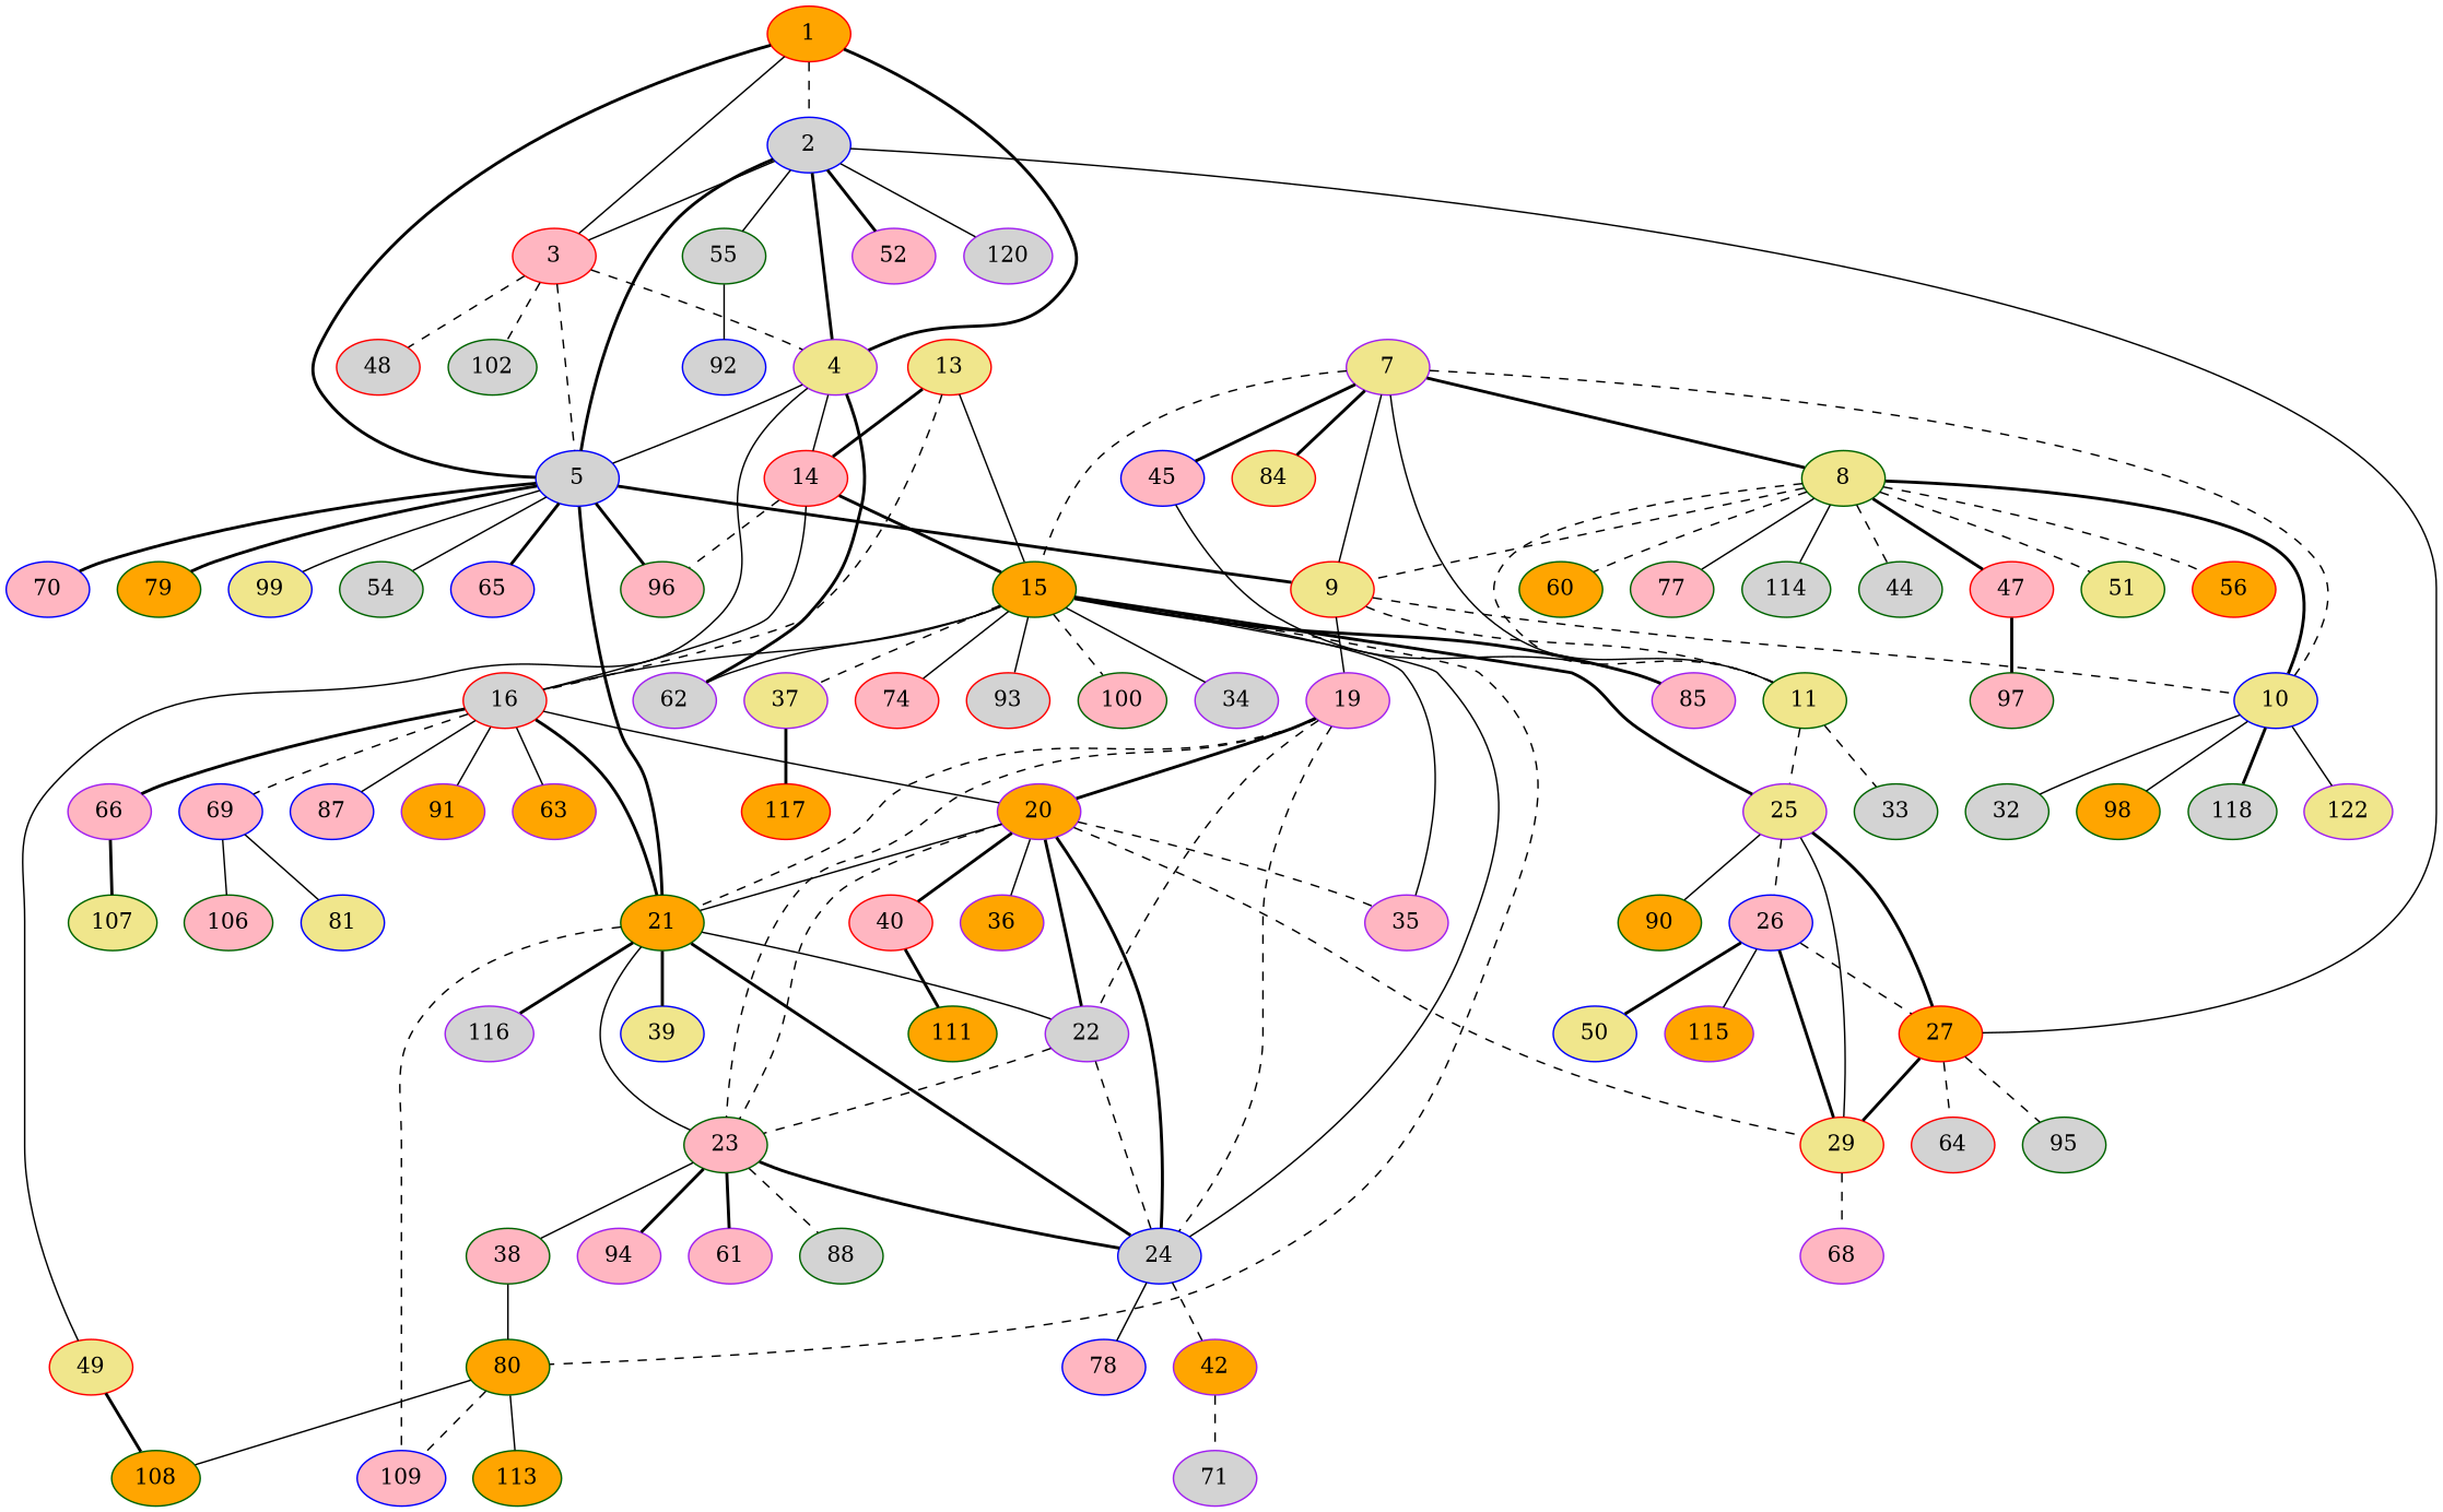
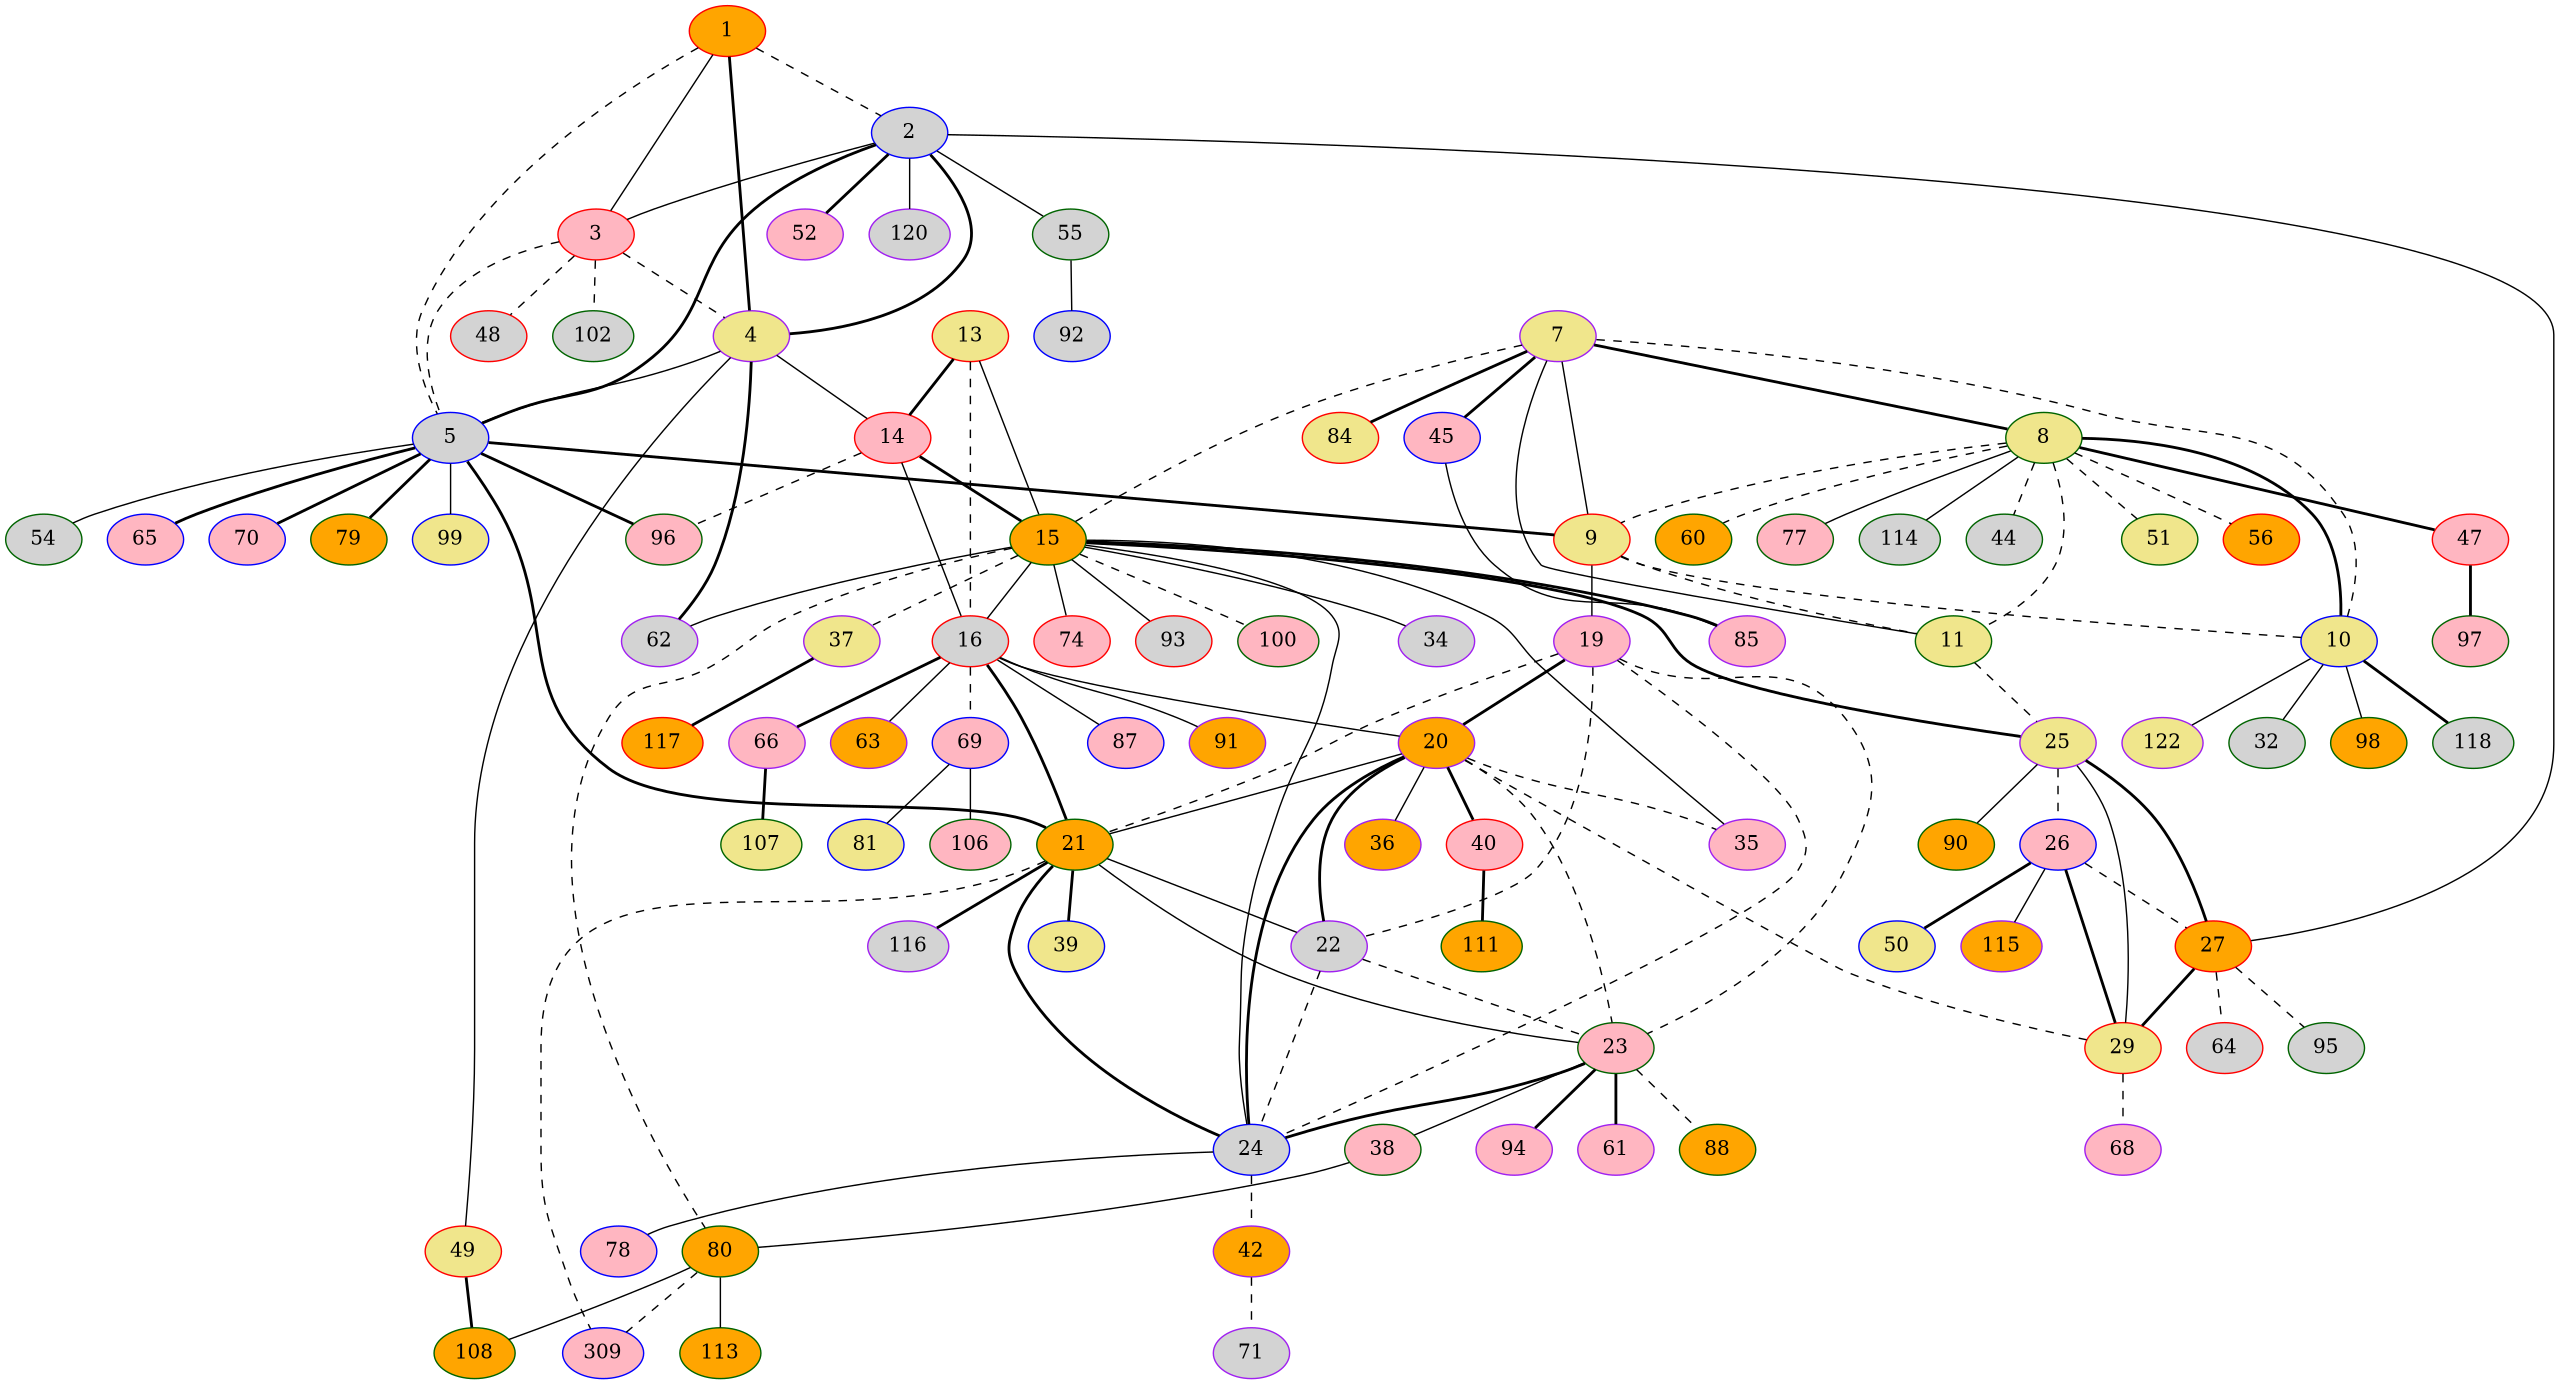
  graph {
    node [color=darkgreen fillcolor=lightpink style=filled]
    edge [style=solid]
    2 [color=blue fillcolor=lightgrey super="+112"]
    3 [color=red super="+101"]
    4 [color=purple fillcolor=khaki super="+6"]
    5 [color=blue fillcolor=lightgrey super="+76"]
    27 [color=red fillcolor=orange super="+28"]
    52 [color=purple]
    55 [fillcolor=lightgrey]
    120 [color=purple fillcolor=lightgrey]
    1 [color=red fillcolor=orange]
    48 [color=red fillcolor=lightgrey]
    102 [fillcolor=lightgrey]
    14 [color=red super="+105"]
    49 [color=red fillcolor=khaki super="+89"]
    62 [color=purple fillcolor=lightgrey]
    9 [color=red fillcolor=khaki super="+67"]
    21 [fillcolor=orange super="+104"]
    54 [fillcolor=lightgrey]
    65 [color=blue]
    70 [color=blue]
    79 [fillcolor=orange]
    96
    99 [color=blue fillcolor=khaki]
    29 [color=red fillcolor=khaki super="+86"]
    64 [color=red fillcolor=lightgrey]
    95 [fillcolor=lightgrey]
    92 [color=blue fillcolor=lightgrey]
    15 [fillcolor=orange super="+18"]
    16 [color=red fillcolor=lightgrey super="+17"]
    108 [fillcolor=orange]
    10 [color=blue fillcolor=khaki super="+12"]
    11 [fillcolor=khaki super="+83"]
    19 [color=purple super="+72"]
    24 [color=blue fillcolor=lightgrey super="+59"]
    22 [color=purple fillcolor=lightgrey]
    23 [super="+110"]
    39 [color=blue fillcolor=khaki]
-   109 [color=blue]
+   109 [color=blue label=309]
    116 [color=purple fillcolor=lightgrey]
    8 [fillcolor=khaki super="+41"]
    44 [fillcolor=lightgrey]
    47 [color=red]
    51 [fillcolor=khaki]
    56 [color=red fillcolor=orange]
    60 [fillcolor=orange]
    77
    114 [fillcolor=lightgrey]
    7 [color=purple fillcolor=khaki]
    45 [color=blue super="+73"]
    84 [color=red fillcolor=khaki]
    32 [fillcolor=lightgrey]
    98 [fillcolor=orange]
    118 [fillcolor=lightgrey]
    122 [color=purple fillcolor=khaki]
    25 [color=purple fillcolor=khaki super="+30"]
-   33 [fillcolor=lightgrey super="+103"]
    34 [color=purple fillcolor=lightgrey]
    35 [color=purple]
    37 [color=purple fillcolor=khaki]
    74 [color=red]
    80 [fillcolor=orange super="+82"]
    85 [color=purple]
    93 [color=red fillcolor=lightgrey]
    100
    97
    20 [color=purple fillcolor=orange super="+31"]
    26 [color=blue super="+53"]
    90 [fillcolor=orange super="+121"]
    13 [color=red fillcolor=khaki]
    63 [color=purple fillcolor=orange super="+75"]
    66 [color=purple]
    69 [color=blue super="+119"]
    87 [color=blue]
    91 [color=purple fillcolor=orange]
    42 [color=purple fillcolor=orange super="+43"]
    78 [color=blue]
    117 [color=red fillcolor=orange super="+123"]
    113 [fillcolor=orange]
    36 [color=purple fillcolor=orange super="+46"]
    40 [color=red]
    107 [fillcolor=khaki]
    81 [color=blue fillcolor=khaki]
    106
    38 [super="+57"]
    61 [color=purple]
-   88 [fillcolor=lightgrey]
+   88 [fillcolor=orange]
    94 [color=purple]
    68 [color=purple]
    111 [fillcolor=orange]
    71 [color=purple fillcolor=lightgrey]
    50 [color=blue fillcolor=khaki super="+58"]
    115 [color=purple fillcolor=orange]
    2 -- 3
    2 -- 4 [style=bold weight=2]
    2 -- 5 [style=bold]
    2 -- 27
    2 -- 52 [style=bold]
    2 -- 55
    2 -- 120
    3 -- 4 [style=dashed weight=2]
    3 -- 5 [style=dashed]
    3 -- 48 [style=dashed]
    3 -- 102 [style=dashed]
    4 -- 5 [weight=2]
    4 -- 14
    4 -- 49
    4 -- 62 [style=bold]
    5 -- 9 [style=bold]
    5 -- 21 [style=bold]
    5 -- 54
    5 -- 65 [style=bold]
    5 -- 70 [style=bold]
    5 -- 79 [style=bold]
    5 -- 96 [style=bold]
    5 -- 99
    27 -- 29 [style=bold weight=2]
    27 -- 64 [style=dashed]
    27 -- 95 [style=dashed]
    55 -- 92
    1 -- 2 [style=dashed]
    1 -- 3
    1 -- 4 [style=bold weight=2]
-   1 -- 5 [style=bold]
+   1 -- 5 [style=dashed]
    14 -- 96 [style=dashed]
    14 -- 15 [style=bold weight=2]
    14 -- 16 [weight=2]
    49 -- 108 [style=bold]
    9 -- 10 [style=dashed weight=2]
    9 -- 11 [style=dashed]
    9 -- 19
    21 -- 24 [style=bold]
    21 -- 22
    21 -- 23
    21 -- 39 [style=bold]
    21 -- 109 [style=dashed]
    21 -- 116 [style=bold]
    29 -- 68 [style=dashed]
    15 -- 62
    15 -- 16 [weight=4]
    15 -- 24
    15 -- 25 [style=bold]
    15 -- 34
    15 -- 35
    15 -- 37 [style=dashed]
    15 -- 74
    15 -- 80 [style=dashed]
    15 -- 85 [style=bold]
    15 -- 93
    15 -- 100 [style=dashed]
    16 -- 21 [style=bold]
    16 -- 20
    16 -- 63
    16 -- 66 [style=bold]
    16 -- 69 [style=dashed]
    16 -- 87
    16 -- 91
    10 -- 32
    10 -- 98
    10 -- 118 [style=bold]
    10 -- 122
    11 -- 25 [style=dashed]
-   11 -- 33 [style=dashed]
    19 -- 21 [style=dashed]
    19 -- 24 [style=dashed]
    19 -- 22 [style=dashed]
    19 -- 23 [style=dashed]
    19 -- 20 [style=bold]
    24 -- 42 [style=dashed]
    24 -- 78
    22 -- 24 [style=dashed]
    22 -- 23 [style=dashed]
    23 -- 24 [style=bold]
    23 -- 38
    23 -- 61 [style=bold]
    23 -- 88 [style=dashed]
    23 -- 94 [style=bold]
    8 -- 9 [style=dashed]
    8 -- 10 [style=bold weight=2]
    8 -- 11 [style=dashed]
    8 -- 44 [style=dashed]
    8 -- 47 [style=bold]
    8 -- 51 [style=dashed]
    8 -- 56 [style=dashed]
    8 -- 60 [style=dashed]
    8 -- 77
    8 -- 114
    47 -- 97 [style=bold]
    7 -- 9
    7 -- 15 [style=dashed]
    7 -- 10 [style=dashed weight=2]
    7 -- 11
    7 -- 8 [style=bold]
    7 -- 45 [style=bold]
    7 -- 84 [style=bold]
    45 -- 85
    25 -- 27 [style=bold weight=4]
    25 -- 29 [weight=2]
    25 -- 26 [style=dashed weight=2]
    25 -- 90
    37 -- 117 [style=bold]
    80 -- 108
    80 -- 109 [style=dashed]
    80 -- 113
    20 -- 21
    20 -- 29 [style=dashed]
    20 -- 24 [style=bold]
    20 -- 22 [style=bold]
    20 -- 23 [style=dashed]
    20 -- 35 [style=dashed]
    20 -- 36
    20 -- 40 [style=bold]
    26 -- 27 [style=dashed weight=2]
    26 -- 29 [style=bold]
    26 -- 50 [style=bold]
    26 -- 115
    13 -- 14 [style=bold]
    13 -- 15 [weight=2]
    13 -- 16 [style=dashed weight=2]
    66 -- 107 [style=bold]
    69 -- 81
    69 -- 106
    42 -- 71 [style=dashed]
    40 -- 111 [style=bold]
    38 -- 80
  }
